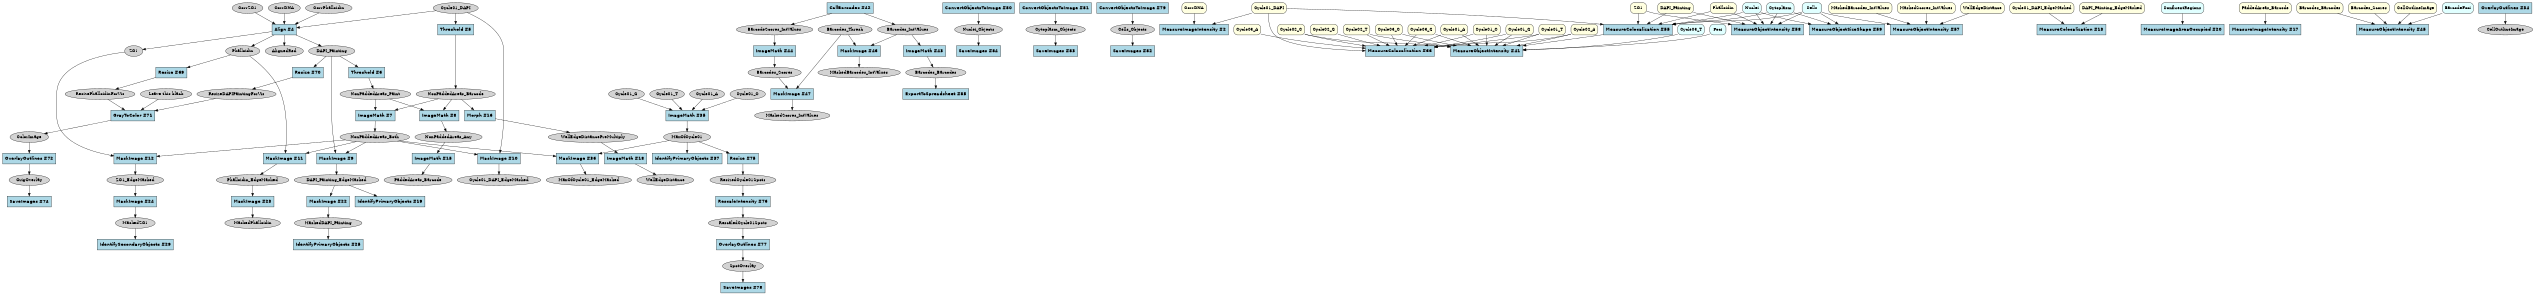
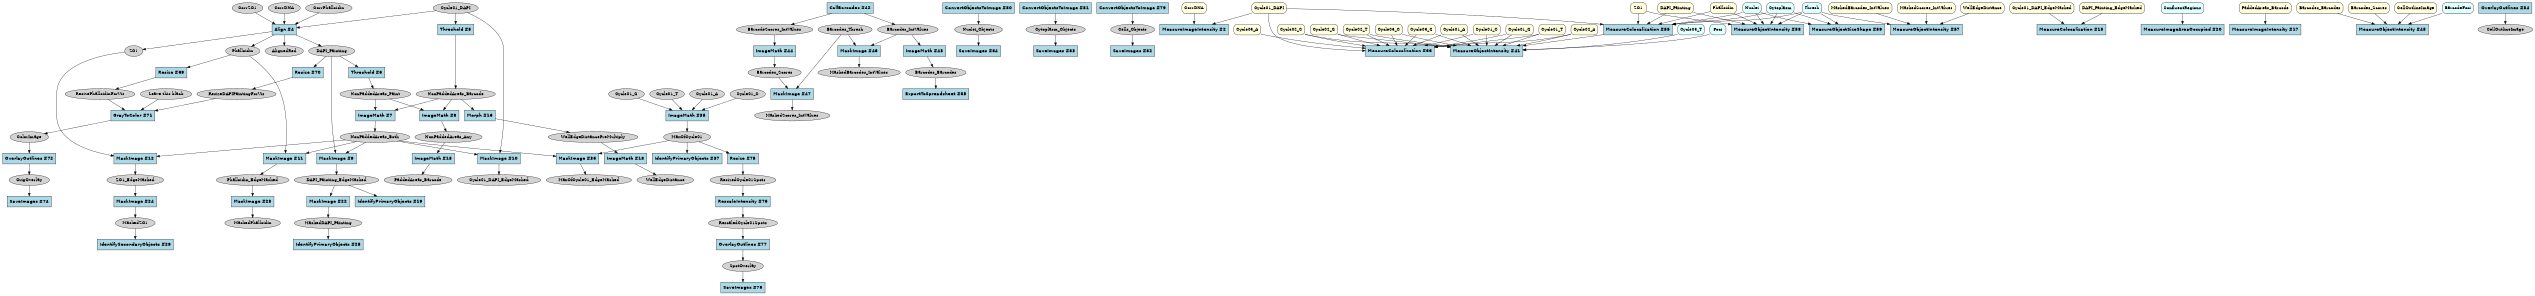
  strict digraph {
    node [fillcolor=lightblue shape=box style=filled type=module]
    edge [type=image_input]
    n1 [enabled=True fontname="Helvetica-Bold" label="Align #4" module_name=Align module_num=4 original_num=4 stable_id=Align_d0c009c5]
    n2 [fillcolor=lightgray label=AlignedRed shape=ellipse type=image]
    n3 [fillcolor=lightgray label=DAPI_Painting shape=ellipse type=image]
    n4 [fillcolor=lightgray label=Phalloidin shape=ellipse type=image]
    n5 [fillcolor=lightgray label=ZO1 shape=ellipse type=image]
    n6 [enabled=True fontname="Helvetica-Bold" label="MaskImage #9" module_name=MaskImage module_num=9 original_num=9 stable_id=MaskImage_2aaae5ea]
    n7 [enabled=True fontname="Helvetica-Bold" label="Resize #70" module_name=Resize module_num=70 original_num=70 stable_id=Resize_ad058f57]
    n8 [enabled=True fontname="Helvetica-Bold" label="Threshold #6" module_name=Threshold module_num=6 original_num=6 stable_id=Threshold_3396c4ee]
    n9 [enabled=True fontname="Helvetica-Bold" label="MaskImage #11" module_name=MaskImage module_num=11 original_num=11 stable_id=MaskImage_da1549b4]
    n10 [enabled=True fontname="Helvetica-Bold" label="Resize #69" module_name=Resize module_num=69 original_num=69 stable_id=Resize_8b00446f]
    n11 [enabled=True fontname="Helvetica-Bold" label="MaskImage #12" module_name=MaskImage module_num=12 original_num=12 stable_id=MaskImage_877fe076]
    n12 [enabled=True fontname="Helvetica-Bold" label="CallBarcodes #42" module_name=CallBarcodes module_num=42 original_num=42 stable_id=CallBarcodes_9bae3e0]
    n13 [fillcolor=lightgray label=BarcodeScores_IntValues shape=ellipse type=image]
    n14 [fillcolor=lightgray label=Barcodes_IntValues shape=ellipse type=image]
    n15 [enabled=True fontname="Helvetica-Bold" label="ImageMath #44" module_name=ImageMath module_num=44 original_num=44 stable_id=ImageMath_fd494492]
    n16 [enabled=True fontname="Helvetica-Bold" label="ImageMath #43" module_name=ImageMath module_num=43 original_num=43 stable_id=ImageMath_1533b2a0]
    n17 [enabled=True fontname="Helvetica-Bold" label="MaskImage #46" module_name=MaskImage module_num=46 original_num=46 stable_id=MaskImage_99e460f7]
    n18 [enabled=True fontname="Helvetica-Bold" label="ConvertObjectsToImage #80" module_name=ConvertObjectsToImage module_num=80 original_num=80 stable_id=ConvertObjectsToImage_2fc873ed]
    n19 [fillcolor=lightgray label=Nuclei_Objects shape=ellipse type=image]
    n20 [enabled=True fontname="Helvetica-Bold" label="SaveImages #84" module_name=SaveImages module_num=84 original_num=84 stable_id=SaveImages_2c5c819a]
    n21 [enabled=True fontname="Helvetica-Bold" label="ConvertObjectsToImage #81" module_name=ConvertObjectsToImage module_num=81 original_num=81 stable_id=ConvertObjectsToImage_7b1ddc97]
    n22 [fillcolor=lightgray label=Cytoplasm_Objects shape=ellipse type=image]
    n23 [enabled=True fontname="Helvetica-Bold" label="SaveImages #83" module_name=SaveImages module_num=83 original_num=83 stable_id=SaveImages_e910b9eb]
    n24 [enabled=True fontname="Helvetica-Bold" label="ConvertObjectsToImage #79" module_name=ConvertObjectsToImage module_num=79 original_num=79 stable_id=ConvertObjectsToImage_e14e4264]
    n25 [fillcolor=lightgray label=Cells_Objects shape=ellipse type=image]
    n26 [enabled=True fontname="Helvetica-Bold" label="SaveImages #82" module_name=SaveImages module_num=82 original_num=82 stable_id=SaveImages_22818067]
    n27 [enabled=True fontname="Helvetica-Bold" label="ExportToSpreadsheet #85" module_name=ExportToSpreadsheet module_num=85 original_num=85 stable_id=ExportToSpreadsheet_1de119ea]
    n28 [enabled=True fontname="Helvetica-Bold" label="GrayToColor #71" module_name=GrayToColor module_num=71 original_num=71 stable_id=GrayToColor_e2eac13e]
    n29 [fillcolor=lightgray label=ColorImage shape=ellipse type=image]
    n30 [enabled=True fontname="Helvetica-Bold" label="OverlayOutlines #72" module_name=OverlayOutlines module_num=72 original_num=72 stable_id=OverlayOutlines_96b2a9e]
    n31 [enabled=True fontname="Helvetica-Bold" label="IdentifyPrimaryObjects #37" module_name=IdentifyPrimaryObjects module_num=37 original_num=37 stable_id=IdentifyPrimaryObjects_12d95fe7]
    n32 [enabled=True fontname="Helvetica-Bold" label="IdentifyPrimaryObjects #19" module_name=IdentifyPrimaryObjects module_num=19 original_num=19 stable_id=IdentifyPrimaryObjects_31bd3db1]
    n33 [enabled=True fontname="Helvetica-Bold" label="IdentifyPrimaryObjects #25" module_name=IdentifyPrimaryObjects module_num=25 original_num=25 stable_id=IdentifyPrimaryObjects_bb67b035]
    n34 [enabled=True fontname="Helvetica-Bold" label="IdentifySecondaryObjects #29" module_name=IdentifySecondaryObjects module_num=29 original_num=29 stable_id=IdentifySecondaryObjects_26e53f69]
    n35 [fillcolor=lightgray label=Barcodes_Barcodes shape=ellipse type=image]
    n36 [enabled=True fontname="Helvetica-Bold" label="ImageMath #15" module_name=ImageMath module_num=15 original_num=15 stable_id=ImageMath_280c71d2]
    n37 [fillcolor=lightgray label=PaddedAreas_Barcode shape=ellipse type=image]
    n38 [enabled=True fontname="Helvetica-Bold" label="ImageMath #7" module_name=ImageMath module_num=7 original_num=7 stable_id=ImageMath_500bfcca]
    n39 [fillcolor=lightgray label=NonPaddedAreas_Both shape=ellipse type=image]
    n40 [enabled=True fontname="Helvetica-Bold" label="MaskImage #36" module_name=MaskImage module_num=36 original_num=36 stable_id=MaskImage_720b4e6b]
    n41 [enabled=True fontname="Helvetica-Bold" label="MaskImage #10" module_name=MaskImage module_num=10 original_num=10 stable_id=MaskImage_b527d157]
    n42 [enabled=True fontname="Helvetica-Bold" label="ImageMath #18" module_name=ImageMath module_num=18 original_num=18 stable_id=ImageMath_71d8e604]
    n43 [fillcolor=lightgray label=WellEdgeDistance shape=ellipse type=image]
    n44 [enabled=True fontname="Helvetica-Bold" label="ImageMath #8" module_name=ImageMath module_num=8 original_num=8 stable_id=ImageMath_76ebca63]
    n45 [fillcolor=lightgray label=NonPaddedAreas_Any shape=ellipse type=image]
    n46 [enabled=True fontname="Helvetica-Bold" label="ImageMath #35" module_name=ImageMath module_num=35 original_num=35 stable_id=ImageMath_82709eb0]
    n47 [fillcolor=lightgray label=MaxOfCycle01 shape=ellipse type=image]
    n48 [enabled=True fontname="Helvetica-Bold" label="Resize #75" module_name=Resize module_num=75 original_num=75 stable_id=Resize_b7f4005c]
    n49 [fillcolor=lightgray label=Barcodes_Scores shape=ellipse type=image]
    n50 [enabled=True fontname="Helvetica-Bold" label="MaskImage #47" module_name=MaskImage module_num=47 original_num=47 stable_id=MaskImage_3d66ab0c]
    n51 [fillcolor=lightgray label=DAPI_Painting_EdgeMasked shape=ellipse type=image]
    n52 [enabled=True fontname="Helvetica-Bold" label="MaskImage #22" module_name=MaskImage module_num=22 original_num=22 stable_id=MaskImage_b180091c]
    n53 [enabled=True fontname="Helvetica-Bold" label="MaskImage #23" module_name=MaskImage module_num=23 original_num=23 stable_id=MaskImage_2c9abadd]
    n54 [fillcolor=lightgray label=MaskedPhalloidin shape=ellipse type=image]
    n55 [fillcolor=lightgray label=MaskedScores_IntValues shape=ellipse type=image]
    n56 [fillcolor=lightgray label=MaxOfCycle01_EdgeMasked shape=ellipse type=image]
    n57 [fillcolor=lightgray label=ZO1_EdgeMasked shape=ellipse type=image]
    n58 [enabled=True fontname="Helvetica-Bold" label="MaskImage #24" module_name=MaskImage module_num=24 original_num=24 stable_id=MaskImage_b5d38044]
    n59 [fillcolor=lightgray label=MaskedBarcodes_IntValues shape=ellipse type=image]
    n60 [fillcolor=lightgray label=MaskedDAPI_Painting shape=ellipse type=image]
    n61 [fillcolor=lightgray label=Cycle01_DAPI_EdgeMasked shape=ellipse type=image]
    n62 [fillcolor=lightgray label=MaskedZO1 shape=ellipse type=image]
    n63 [fillcolor=lightgray label=Phalloidin_EdgeMasked shape=ellipse type=image]
    n64 [enabled=True fontname="Helvetica-Bold" label="MeasureColocalization #55" module_name=MeasureColocalization module_num=55 original_num=55 stable_id=MeasureColocalization_3741b77d]
    n65 [enabled=True fontname="Helvetica-Bold" label="MeasureObjectIntensity #41" module_name=MeasureObjectIntensity module_num=41 original_num=41 stable_id=MeasureObjectIntensity_92413f7e]
    n66 [enabled=True fontname="Helvetica-Bold" label="MeasureColocalization #13" module_name=MeasureColocalization module_num=13 original_num=13 stable_id=MeasureColocalization_d2337c87]
    n67 [enabled=True fontname="Helvetica-Bold" label="MeasureColocalization #66" module_name=MeasureColocalization module_num=66 original_num=66 stable_id=MeasureColocalization_df7807ed]
    n68 [enabled=True fontname="Helvetica-Bold" label="MeasureImageAreaOccupied #20" module_name=MeasureImageAreaOccupied module_num=20 original_num=20 stable_id=MeasureImageAreaOccupied_5d86981]
    n69 [enabled=True fontname="Helvetica-Bold" label="MeasureImageIntensity #2" module_name=MeasureImageIntensity module_num=2 original_num=2 stable_id=MeasureImageIntensity_666579de]
    n70 [enabled=True fontname="Helvetica-Bold" label="MeasureImageIntensity #17" module_name=MeasureImageIntensity module_num=17 original_num=17 stable_id=MeasureImageIntensity_9b7f9000]
    n71 [enabled=True fontname="Helvetica-Bold" label="MeasureObjectIntensity #45" module_name=MeasureObjectIntensity module_num=45 original_num=45 stable_id=MeasureObjectIntensity_37465d32]
    n72 [enabled=True fontname="Helvetica-Bold" label="MeasureObjectIntensity #58" module_name=MeasureObjectIntensity module_num=58 original_num=58 stable_id=MeasureObjectIntensity_45caa0a5]
    n73 [enabled=True fontname="Helvetica-Bold" label="MeasureObjectIntensity #57" module_name=MeasureObjectIntensity module_num=57 original_num=57 stable_id=MeasureObjectIntensity_c6132bf1]
    n74 [enabled=True fontname="Helvetica-Bold" label="MeasureObjectSizeShape #59" module_name=MeasureObjectSizeShape module_num=59 original_num=59 stable_id=MeasureObjectSizeShape_88e0c675]
    n75 [enabled=True fontname="Helvetica-Bold" label="Morph #16" module_name=Morph module_num=16 original_num=16 stable_id=Morph_f5cbf7cb]
    n76 [fillcolor=lightgray label=WellEdgeDistancePreMultiply shape=ellipse type=image]
    n77 [fillcolor=lightgray label=OrigOverlay shape=ellipse type=image]
    n78 [enabled=True fontname="Helvetica-Bold" label="SaveImages #74" module_name=SaveImages module_num=74 original_num=74 stable_id=SaveImages_491701a3]
    n79 [enabled=True fontname="Helvetica-Bold" label="OverlayOutlines #34" module_name=OverlayOutlines module_num=34 original_num=34 stable_id=OverlayOutlines_c62085e]
    n80 [fillcolor=lightgray label=CellOutlineImage shape=ellipse type=image]
    n81 [enabled=True fontname="Helvetica-Bold" label="OverlayOutlines #77" module_name=OverlayOutlines module_num=77 original_num=77 stable_id=OverlayOutlines_f8885a0]
    n82 [fillcolor=lightgray label=SpotOverlay shape=ellipse type=image]
    n83 [enabled=True fontname="Helvetica-Bold" label="SaveImages #78" module_name=SaveImages module_num=78 original_num=78 stable_id=SaveImages_3cf141c2]
    n84 [enabled=True fontname="Helvetica-Bold" label="RescaleIntensity #76" module_name=RescaleIntensity module_num=76 original_num=76 stable_id=RescaleIntensity_f3506eb1]
    n85 [fillcolor=lightgray label=RescaledCycle01Spots shape=ellipse type=image]
    n86 [fillcolor=lightgray label=ResizePhalloidinForVis shape=ellipse type=image]
    n87 [fillcolor=lightgray label=ResizeDAPIPaintingForVis shape=ellipse type=image]
    n88 [fillcolor=lightgray label=ResizedCycle01Spots shape=ellipse type=image]
    n89 [enabled=True fontname="Helvetica-Bold" label="Threshold #5" module_name=Threshold module_num=5 original_num=5 stable_id=Threshold_2b5e237d]
    n90 [fillcolor=lightgray label=NonPaddedAreas_Barcode shape=ellipse type=image]
    n91 [fillcolor=lightgray label=NonPaddedAreas_Paint shape=ellipse type=image]
    n92 [fillcolor=lightgray label=Barcodes_Thresh shape=ellipse type=image]
    n93 [fillcolor=lightgray label=CorrDNA shape=ellipse type=image]
    n94 [fillcolor=lightgray label=CorrPhalloidin shape=ellipse type=image]
    n95 [fillcolor=lightgray label=CorrZO1 shape=ellipse type=image]
    n96 [fillcolor=lightgray label=Cycle01_A shape=ellipse type=image]
    n97 [fillcolor=lightgray label=Cycle01_C shape=ellipse type=image]
    n98 [fillcolor=lightgray label=Cycle01_DAPI shape=ellipse type=image]
    n99 [fillcolor=lightgray label=Cycle01_G shape=ellipse type=image]
    n100 [fillcolor=lightgray label=Cycle01_T shape=ellipse type=image]
    n101 [fillcolor=lightgray label="Leave this black" shape=ellipse type=image]
    n102 [fillcolor=lightyellow label=Barcodes_Barcodes style="filled,rounded" type=image_list]
    n103 [fillcolor=lightyellow label=Barcodes_Scores style="filled,rounded" type=image_list]
    n104 [fillcolor=lightyellow label=CellOutlineImage style="filled,rounded" type=image_list]
    n105 [fillcolor=lightyellow label=CorrDNA style="filled,rounded" type=image_list]
    n106 [fillcolor=lightyellow label=Cycle01_A style="filled,rounded" type=image_list]
    n107 [fillcolor=lightyellow label=Cycle01_C style="filled,rounded" type=image_list]
    n108 [fillcolor=lightyellow label=Cycle01_DAPI style="filled,rounded" type=image_list]
    n109 [fillcolor=lightyellow label=Cycle01_DAPI_EdgeMasked style="filled,rounded" type=image_list]
    n110 [fillcolor=lightyellow label=Cycle01_G style="filled,rounded" type=image_list]
    n111 [fillcolor=lightyellow label=Cycle01_T style="filled,rounded" type=image_list]
    n112 [fillcolor=lightyellow label=Cycle02_A style="filled,rounded" type=image_list]
    n113 [fillcolor=lightyellow label=Cycle02_C style="filled,rounded" type=image_list]
    n114 [fillcolor=lightyellow label=Cycle02_G style="filled,rounded" type=image_list]
    n115 [fillcolor=lightyellow label=Cycle02_T style="filled,rounded" type=image_list]
    n116 [fillcolor=lightyellow label=Cycle03_A style="filled,rounded" type=image_list]
    n117 [fillcolor=lightyellow label=Cycle03_C style="filled,rounded" type=image_list]
    n118 [fillcolor=lightyellow label=Cycle03_G style="filled,rounded" type=image_list]
    n119 [fillcolor=lightcyan label=Cycle03_T style="filled,rounded" type=image_list]
    n120 [fillcolor=lightyellow label=DAPI_Painting style="filled,rounded" type=image_list]
    n121 [fillcolor=lightyellow label=DAPI_Painting_EdgeMasked style="filled,rounded" type=image_list]
    n122 [fillcolor=lightyellow label=MaskedBarcodes_IntValues style="filled,rounded" type=image_list]
    n123 [fillcolor=lightyellow label=MaskedScores_IntValues style="filled,rounded" type=image_list]
    n124 [fillcolor=lightyellow label=PaddedAreas_Barcode style="filled,rounded" type=image_list]
    n125 [fillcolor=lightyellow label=Phalloidin style="filled,rounded" type=image_list]
    n126 [fillcolor=lightyellow label=WellEdgeDistance style="filled,rounded" type=image_list]
    n127 [fillcolor=lightyellow label=ZO1 style="filled,rounded" type=image_list]
    n128 [fillcolor=lightcyan label=BarcodeFoci style="filled,rounded" type=object_list]
-   n129 [fillcolor=lightcyan label=Cells style="filled,rounded" type=object_list]
+   n129 [fillcolor=lightcyan label=Thresh style="filled,rounded" type=object_list]
    n130 [fillcolor=lightcyan label=ConfluentRegions style="filled,rounded" type=object_list]
    n131 [fillcolor=lightcyan label=Cytoplasm style="filled,rounded" type=object_list]
    n132 [fillcolor=lightcyan label=Foci style="filled,rounded" type=object_list]
    n133 [fillcolor=lightcyan label=Nuclei style="filled,rounded" type=object_list]
    n1 -> n2 [type=image_output]
    n1 -> n3 [type=image_output]
    n1 -> n4 [type=image_output]
    n1 -> n5 [type=image_output]
    n3 -> n6
    n3 -> n7
    n3 -> n8
    n4 -> n9
    n4 -> n10
    n5 -> n11
    n6 -> n51 [type=image_output]
    n7 -> n87 [type=image_output]
    n8 -> n91 [type=image_output]
    n9 -> n63 [type=image_output]
    n10 -> n86 [type=image_output]
    n11 -> n57 [type=image_output]
    n12 -> n13 [type=image_output]
    n12 -> n14 [type=image_output]
    n13 -> n15
    n14 -> n16
    n14 -> n17
    n15 -> n49 [type=image_output]
    n16 -> n35 [type=image_output]
    n17 -> n59 [type=image_output]
    n18 -> n19 [type=image_output]
    n19 -> n20
    n21 -> n22 [type=image_output]
    n22 -> n23
    n24 -> n25 [type=image_output]
    n25 -> n26
    n28 -> n29 [type=image_output]
    n29 -> n30
    n30 -> n77 [type=image_output]
    n35 -> n27
    n36 -> n37 [type=image_output]
    n38 -> n39 [type=image_output]
    n39 -> n6
    n39 -> n9
    n39 -> n11
    n39 -> n40
    n39 -> n41
    n40 -> n56 [type=image_output]
    n41 -> n61 [type=image_output]
    n42 -> n43 [type=image_output]
    n44 -> n45 [type=image_output]
    n45 -> n36
    n46 -> n47 [type=image_output]
    n47 -> n31
    n47 -> n40
    n47 -> n48
    n48 -> n88 [type=image_output]
    n49 -> n50
    n50 -> n55 [type=image_output]
    n51 -> n32
    n51 -> n52
    n52 -> n60 [type=image_output]
    n53 -> n54 [type=image_output]
    n57 -> n58
    n58 -> n62 [type=image_output]
    n60 -> n33
    n62 -> n34
    n63 -> n53
    n64 -> n65 [type=image_list_input]
    n75 -> n76 [type=image_output]
    n76 -> n42
    n77 -> n78
    n79 -> n80 [type=image_output]
    n81 -> n82 [type=image_output]
    n82 -> n83
    n84 -> n85 [type=image_output]
    n85 -> n81
    n86 -> n28
    n87 -> n28
    n88 -> n84
    n89 -> n90 [type=image_output]
    n90 -> n38
    n90 -> n44
    n90 -> n75
    n91 -> n38
    n91 -> n44
    n92 -> n17
    n92 -> n50
    n93 -> n1
    n94 -> n1
    n95 -> n1
    n96 -> n46
    n97 -> n46
    n98 -> n1
    n98 -> n41
    n98 -> n89
    n99 -> n46
    n100 -> n46
    n101 -> n28
    n102 -> n71 [type=image_list_input]
    n103 -> n71 [type=image_list_input]
    n104 -> n71 [type=image_list_input]
    n105 -> n69 [type=image_list_input]
    n106 -> n65 [type=image_list_input]
    n106 -> n67 [type=image_list_input]
    n107 -> n65 [type=image_list_input]
    n107 -> n67 [type=image_list_input]
    n108 -> n64 [type=image_list_input]
    n108 -> n67 [type=image_list_input]
    n108 -> n69 [type=image_list_input]
    n109 -> n66 [type=image_list_input]
    n110 -> n65 [type=image_list_input]
    n110 -> n67 [type=image_list_input]
    n111 -> n65 [type=image_list_input]
    n111 -> n67 [type=image_list_input]
    n112 -> n65 [type=image_list_input]
    n112 -> n67 [type=image_list_input]
    n113 -> n65 [type=image_list_input]
    n113 -> n67 [type=image_list_input]
+   n114 -> n65 [type=image_list_input]
    n114 -> n67 [type=image_list_input]
    n115 -> n65 [type=image_list_input]
    n115 -> n67 [type=image_list_input]
    n116 -> n67 [type=image_list_input]
    n117 -> n65 [type=image_list_input]
    n117 -> n67 [type=image_list_input]
    n118 -> n65 [type=image_list_input]
    n118 -> n67 [type=image_list_input]
    n119 -> n65 [type=image_list_input]
    n120 -> n64 [type=image_list_input]
    n120 -> n72 [type=image_list_input]
    n121 -> n66 [type=image_list_input]
    n122 -> n73 [type=image_list_input]
    n123 -> n73 [type=image_list_input]
    n124 -> n70 [type=image_list_input]
    n125 -> n64 [type=image_list_input]
    n125 -> n72 [type=image_list_input]
    n126 -> n73 [type=image_list_input]
    n127 -> n64 [type=image_list_input]
    n127 -> n72 [type=image_list_input]
    n128 -> n71 [type=object_list_input]
    n129 -> n64 [type=object_list_input]
    n129 -> n72 [type=object_list_input]
    n129 -> n73 [type=object_list_input]
    n129 -> n74 [type=object_list_input]
    n130 -> n68 [type=object_list_input]
    n131 -> n64 [type=object_list_input]
    n131 -> n72 [type=object_list_input]
    n131 -> n74 [type=object_list_input]
    n132 -> n65 [type=object_list_input]
    n133 -> n64 [type=object_list_input]
    n133 -> n72 [type=object_list_input]
    n133 -> n74 [type=object_list_input]
  }
